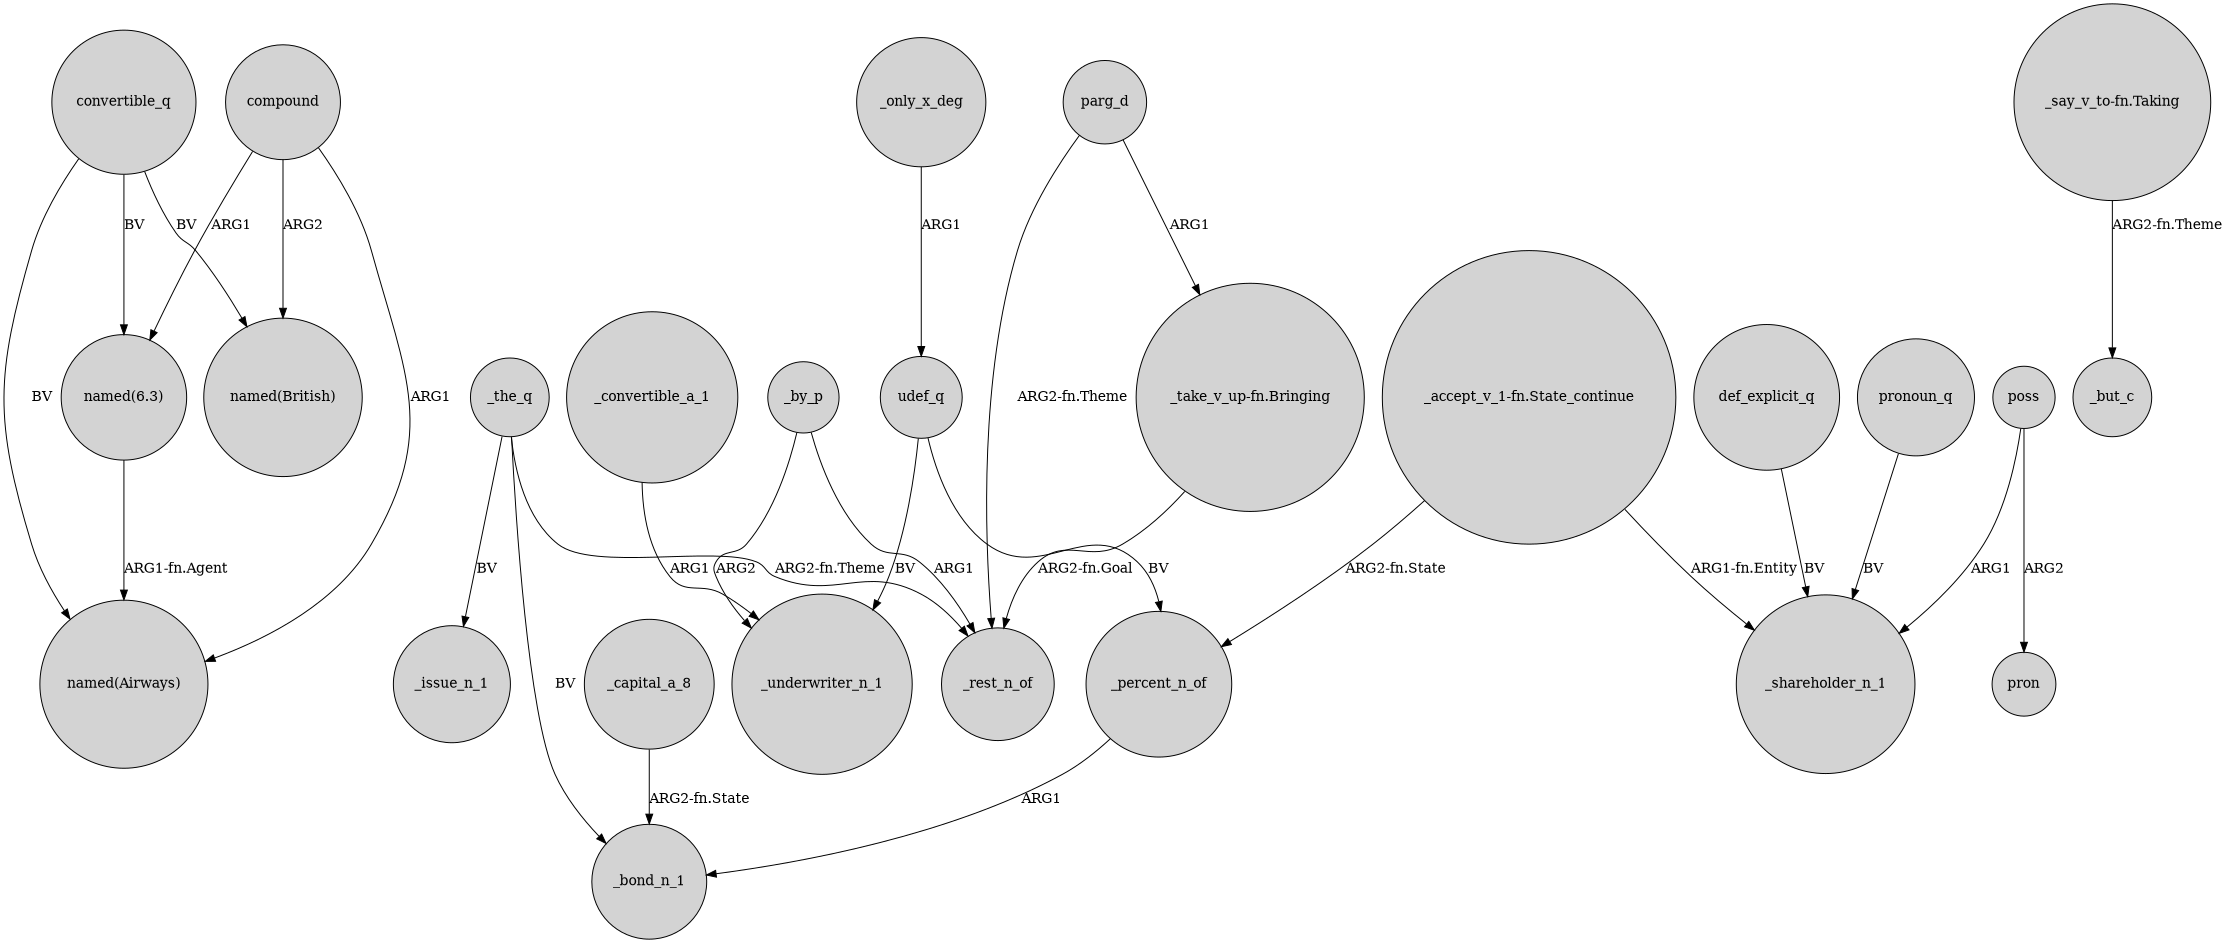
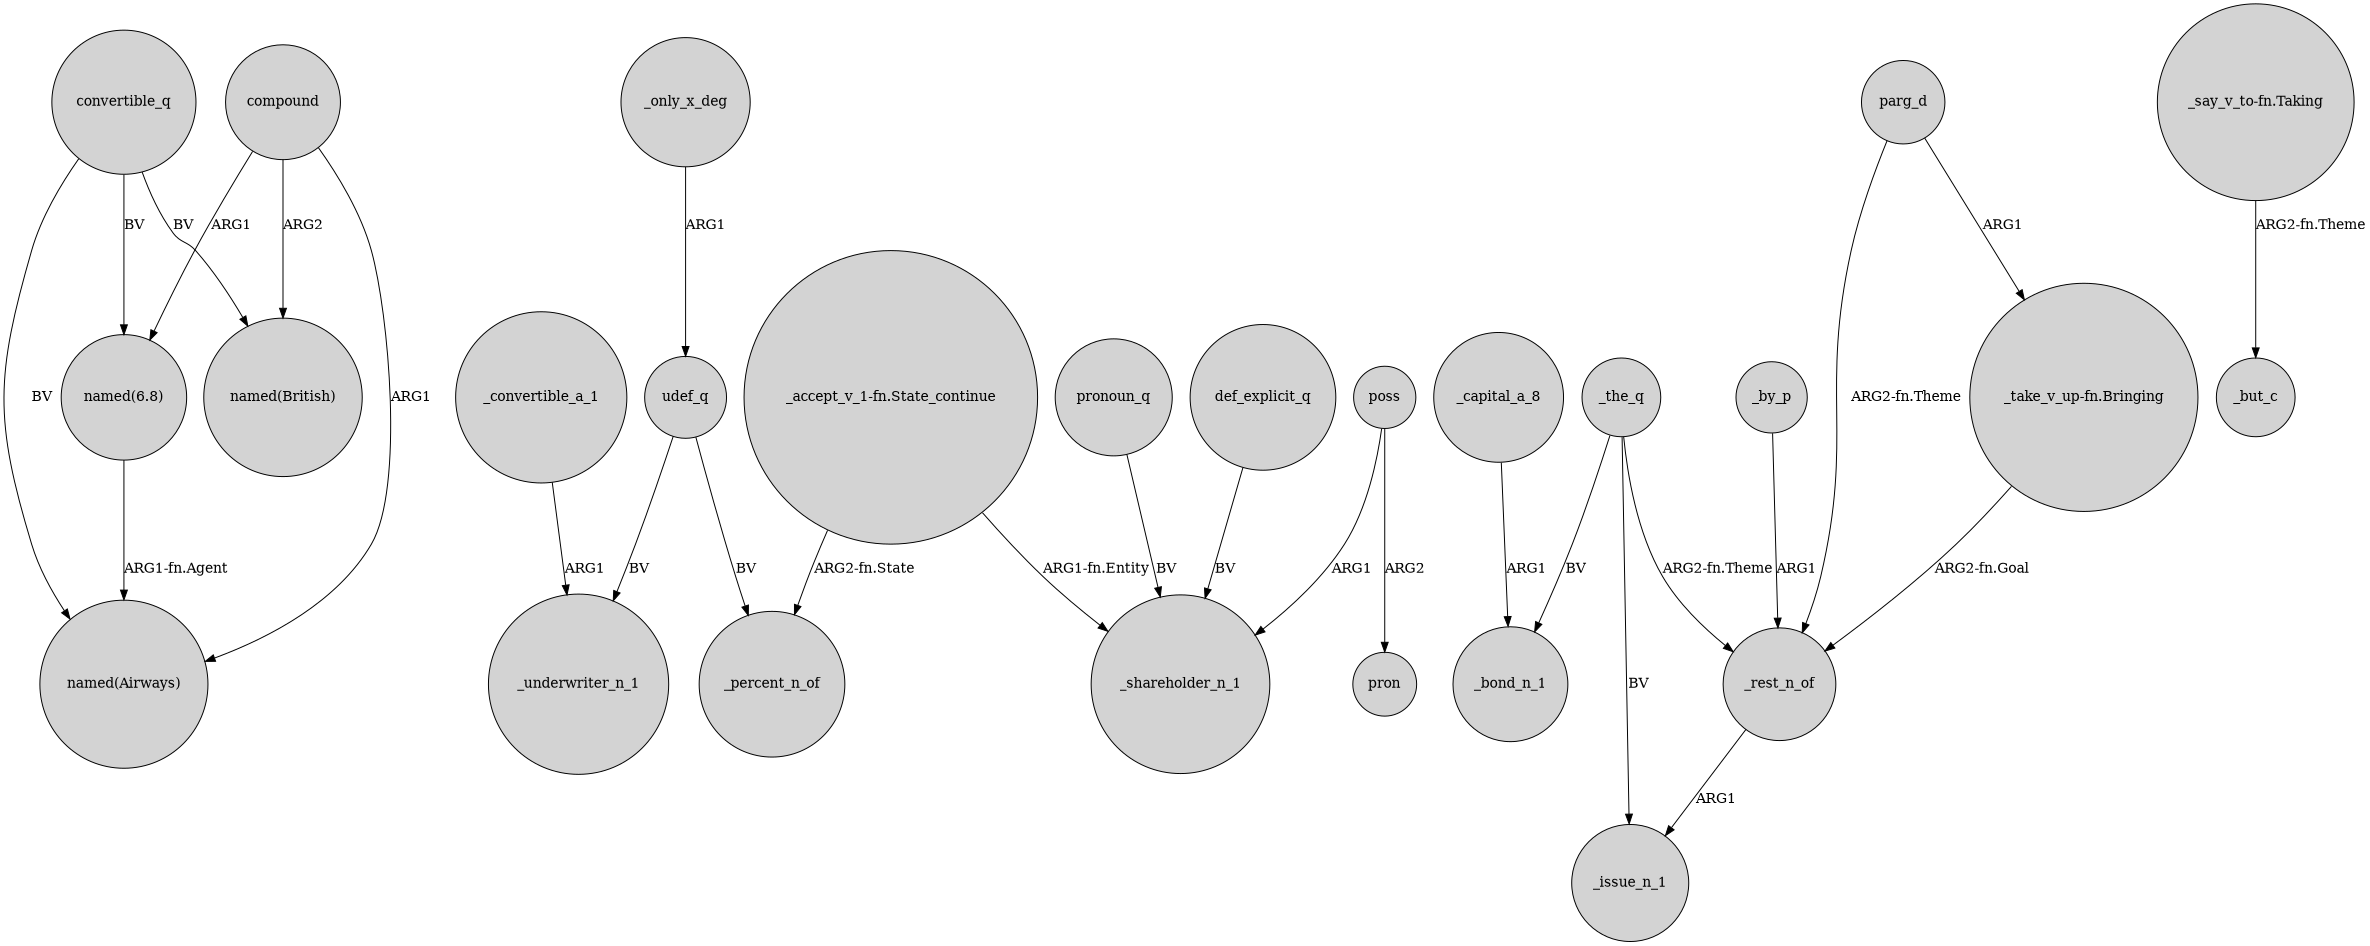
  digraph {
    node [shape=circle style=filled]
    n1 [label=convertible_q]
    "named(British)"
    "named(Airways)"
-   "named(6.3)"
+   "named(6.3)" [label="named(6.8)"]
    "_accept_v_1-fn.State_continue"
    _percent_n_of
    _shareholder_n_1
    _bond_n_1
    "_say_v_to-fn.Taking"
    _but_c
    _by_p
    _underwriter_n_1
    _rest_n_of
    "_take_v_up-fn.Bringing"
    _issue_n_1
    compound
    pronoun_q
    poss
    pron
    udef_q
    parg_d
    def_explicit_q
    n23 [label=_capital_a_8]
    _only_x_deg
    _convertible_a_1
    _the_q
    n1 -> "named(British)" [label=BV]
    n1 -> "named(Airways)" [label=BV]
    n1 -> "named(6.3)" [label=BV]
    "named(6.3)" -> "named(Airways)" [label="ARG1-fn.Agent"]
    "_accept_v_1-fn.State_continue" -> _percent_n_of [label="ARG2-fn.State"]
    "_accept_v_1-fn.State_continue" -> _shareholder_n_1 [label="ARG1-fn.Entity"]
-   _percent_n_of -> _bond_n_1 [label=ARG1]
    "_say_v_to-fn.Taking" -> _but_c [label="ARG2-fn.Theme"]
-   _by_p -> _underwriter_n_1 [label=ARG2]
    _by_p -> _rest_n_of [label=ARG1]
+   _rest_n_of -> _issue_n_1 [label=ARG1]
    "_take_v_up-fn.Bringing" -> _rest_n_of [label="ARG2-fn.Goal"]
    compound -> "named(British)" [label=ARG2]
    compound -> "named(Airways)" [label=ARG1]
    compound -> "named(6.3)" [label=ARG1]
    pronoun_q -> _shareholder_n_1 [label=BV]
    poss -> _shareholder_n_1 [label=ARG1]
    poss -> pron [label=ARG2]
    udef_q -> _percent_n_of [label=BV]
    udef_q -> _underwriter_n_1 [label=BV]
    parg_d -> _rest_n_of [label="ARG2-fn.Theme"]
    parg_d -> "_take_v_up-fn.Bringing" [label=ARG1]
    def_explicit_q -> _shareholder_n_1 [label=BV]
-   n23 -> _bond_n_1 [label="ARG2-fn.State"]
+   n23 -> _bond_n_1 [label=ARG1]
    _only_x_deg -> udef_q [label=ARG1]
    _convertible_a_1 -> _underwriter_n_1 [label=ARG1]
    _the_q -> _bond_n_1 [label=BV]
    _the_q -> _rest_n_of [label="ARG2-fn.Theme"]
    _the_q -> _issue_n_1 [label=BV]
  }
